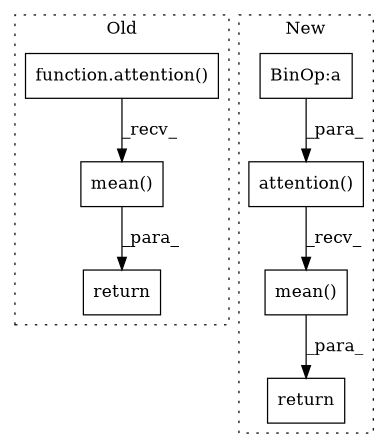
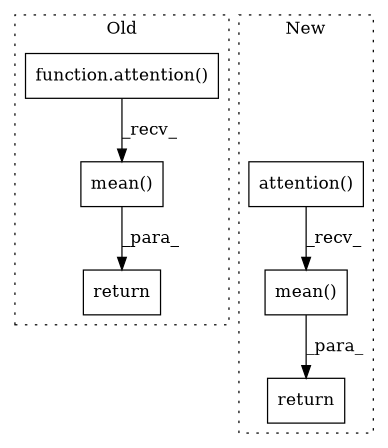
  digraph {
    node [a=75 l=7 shape=box]
    n1 [l="10,1" label="function.attention()" s="3903,3940"]
    n2 [l=45 label="mean()" s=3903]
    n3 [a=93 label=return s=3896]
    n4 [l=63 label="mean()" s=3925]
-   n5 [a=82 l=3 label="BinOp:a" s=3974]
    n6 [l="11,1" label="attention()" s="3925,3980"]
    n7 [a=93 label=return s=3918]
    subgraph cluster_1 {
      label=Old
      style=dotted
      n1
      n2
      n3
    }
    subgraph cluster_2 {
      label=New
      style=dotted
      n4
-     n5
      n6
      n7
    }
    n1 -> n2 [label=_recv_]
    n2 -> n3 [label=_para_]
    n4 -> n7 [label=_para_]
-   n5 -> n6 [label=_para_]
    n6 -> n4 [label=_recv_]
  }
